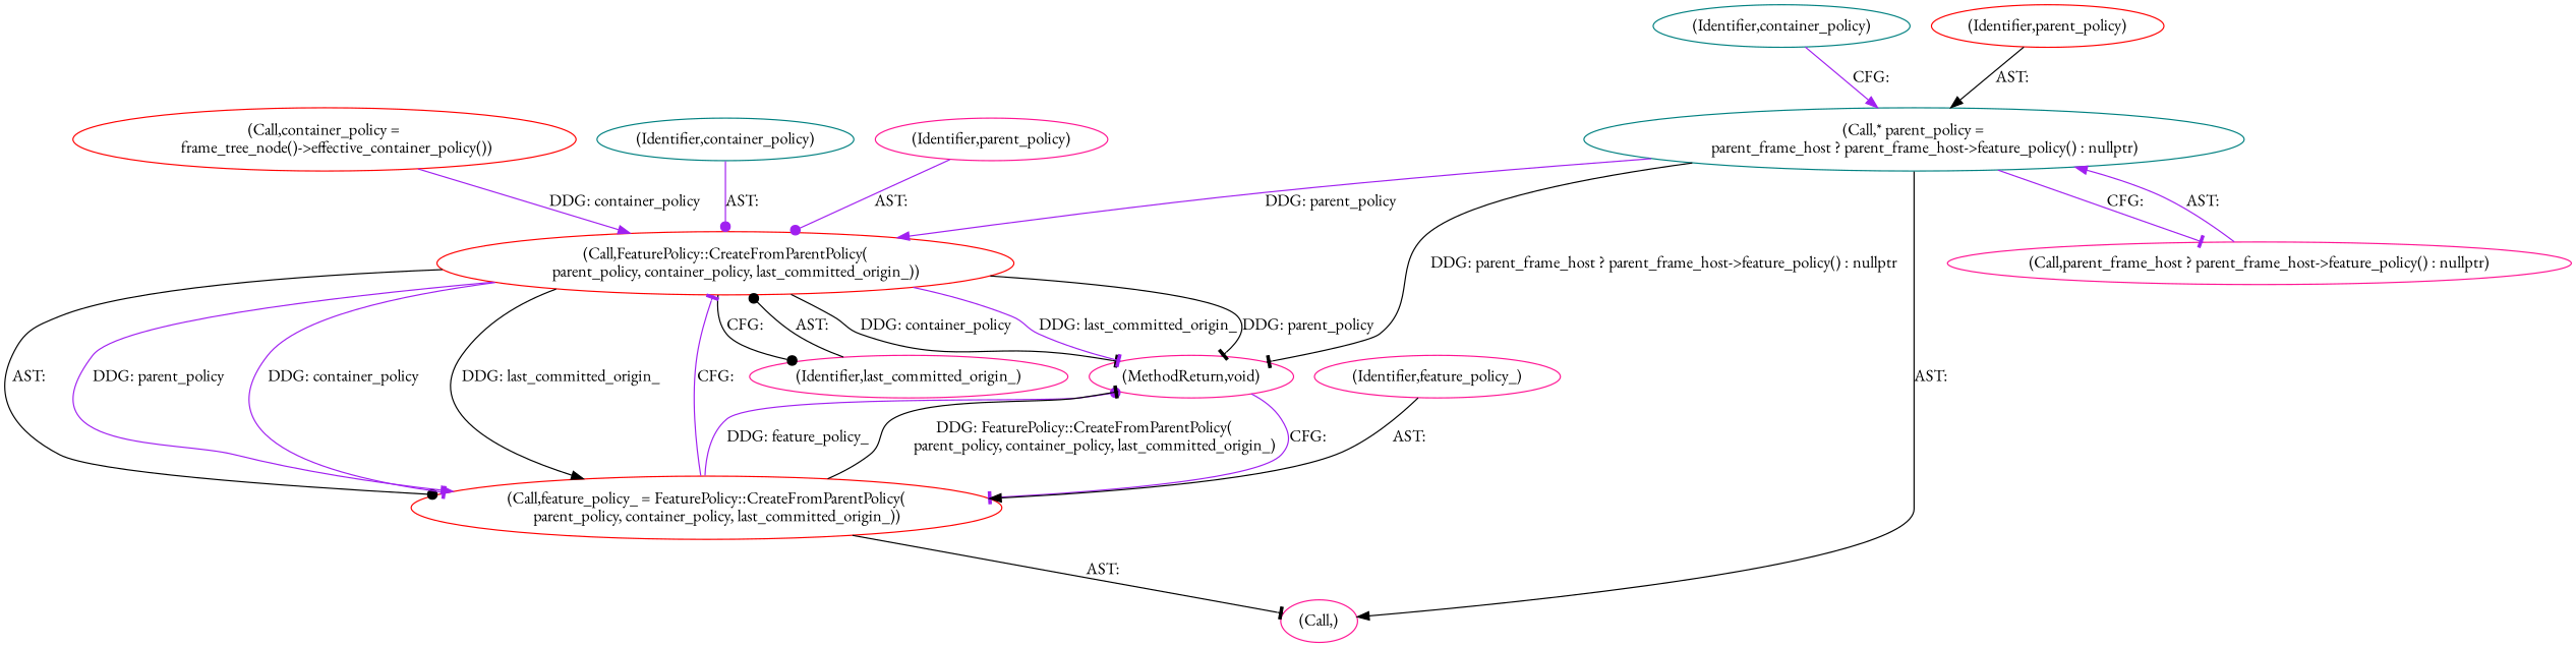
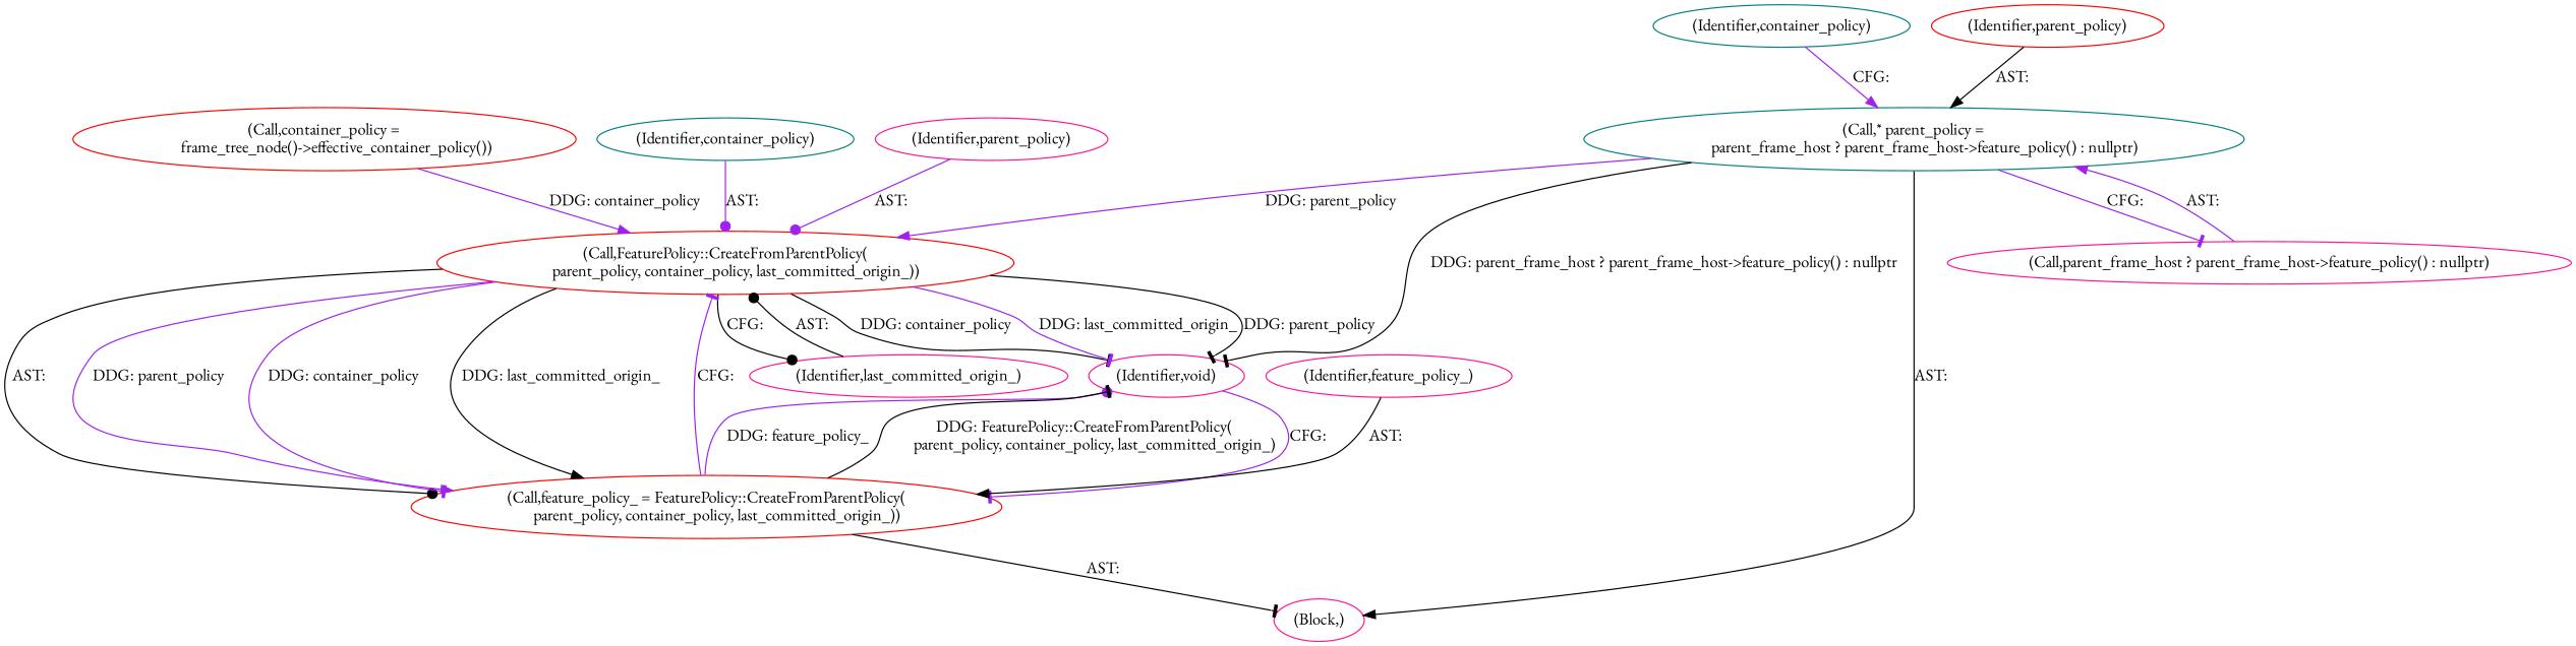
  digraph {
    fontname="EB Garamond"
    node [color=deeppink fontname="EB Garamond"]
    edge [arrowhead=tee color=purple fontname="EB Garamond"]
    n1 [color=teal label="(Call,* parent_policy =\n      parent_frame_host ? parent_frame_host->feature_policy() : nullptr)"]
    n2 [color=red label="(Call,FeaturePolicy::CreateFromParentPolicy(\n      parent_policy, container_policy, last_committed_origin_))"]
    n3 [label="(Call,parent_frame_host ? parent_frame_host->feature_policy() : nullptr)"]
-   n4 [label="(Call,)"]
-   n5 [label="(MethodReturn,void)"]
+   n4 [label="(Block,)"]
+   n5 [label="(Identifier,void)"]
    n6 [color=red label="(Call,feature_policy_ = FeaturePolicy::CreateFromParentPolicy(\n      parent_policy, container_policy, last_committed_origin_))"]
    n7 [label="(Identifier,last_committed_origin_)"]
    n8 [color=teal label="(Identifier,container_policy)"]
    n9 [color=red label="(Call,container_policy =\n       frame_tree_node()->effective_container_policy())"]
    n10 [color=teal label="(Identifier,container_policy)"]
    n11 [label="(Identifier,parent_policy)"]
    n12 [color=red label="(Identifier,parent_policy)"]
    n13 [label="(Identifier,feature_policy_)"]
    n1 -> n2 [arrowhead=normal label="DDG: parent_policy"]
    n1 -> n3 [label="CFG: "]
    n1 -> n4 [arrowhead=normal color=black label="AST: "]
    n1 -> n5 [color=black label="DDG: parent_frame_host ? parent_frame_host->feature_policy() : nullptr"]
    n2 -> n5 [color=black label="DDG: container_policy"]
    n2 -> n5 [label="DDG: last_committed_origin_"]
    n2 -> n5 [color=black label="DDG: parent_policy"]
    n2 -> n6 [arrowhead=dot color=black label="AST: "]
    n2 -> n6 [arrowhead=normal label="DDG: parent_policy"]
    n2 -> n6 [label="DDG: container_policy"]
    n2 -> n6 [arrowhead=normal color=black label="DDG: last_committed_origin_"]
    n2 -> n7 [arrowhead=dot color=black label="CFG: "]
    n3 -> n1 [arrowhead=normal label="AST: "]
    n5 -> n6 [label="CFG: "]
    n6 -> n2 [label="CFG: "]
    n6 -> n4 [color=black label="AST: "]
    n6 -> n5 [arrowhead=dot label="DDG: feature_policy_"]
    n6 -> n5 [color=black label="DDG: FeaturePolicy::CreateFromParentPolicy(\n      parent_policy, container_policy, last_committed_origin_)"]
    n7 -> n2 [arrowhead=dot color=black label="AST: "]
    n8 -> n1 [arrowhead=normal label="CFG: "]
    n9 -> n2 [arrowhead=normal label="DDG: container_policy"]
    n10 -> n2 [arrowhead=dot label="AST: "]
    n11 -> n2 [arrowhead=dot label="AST: "]
    n12 -> n1 [arrowhead=normal color=black label="AST: "]
    n13 -> n6 [arrowhead=normal color=black label="AST: "]
  }
